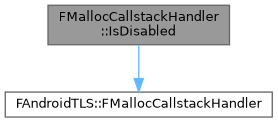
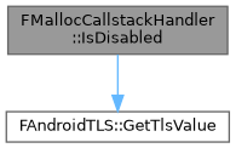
  digraph {
    rankdir=TB
    node [fontname=Helvetica fontsize=10 shape=box style=filled]
    n1 [color=gray40 fillcolor=grey60 fontcolor=black height=0.2 label="FMallocCallstackHandler\l::IsDisabled" width=0.4]
-   n2 [color=grey40 fillcolor=white height=0.2 label="FAndroidTLS::FMallocCallstackHandler" width=0.4]
+   n2 [color=grey40 fillcolor=white height=0.2 label="FAndroidTLS::GetTlsValue" width=0.4]
    n1 -> n2 [color=steelblue1 fontname=Helvetica fontsize=10 labelfontname=Helvetica labelfontsize=10 style=solid]
  }
